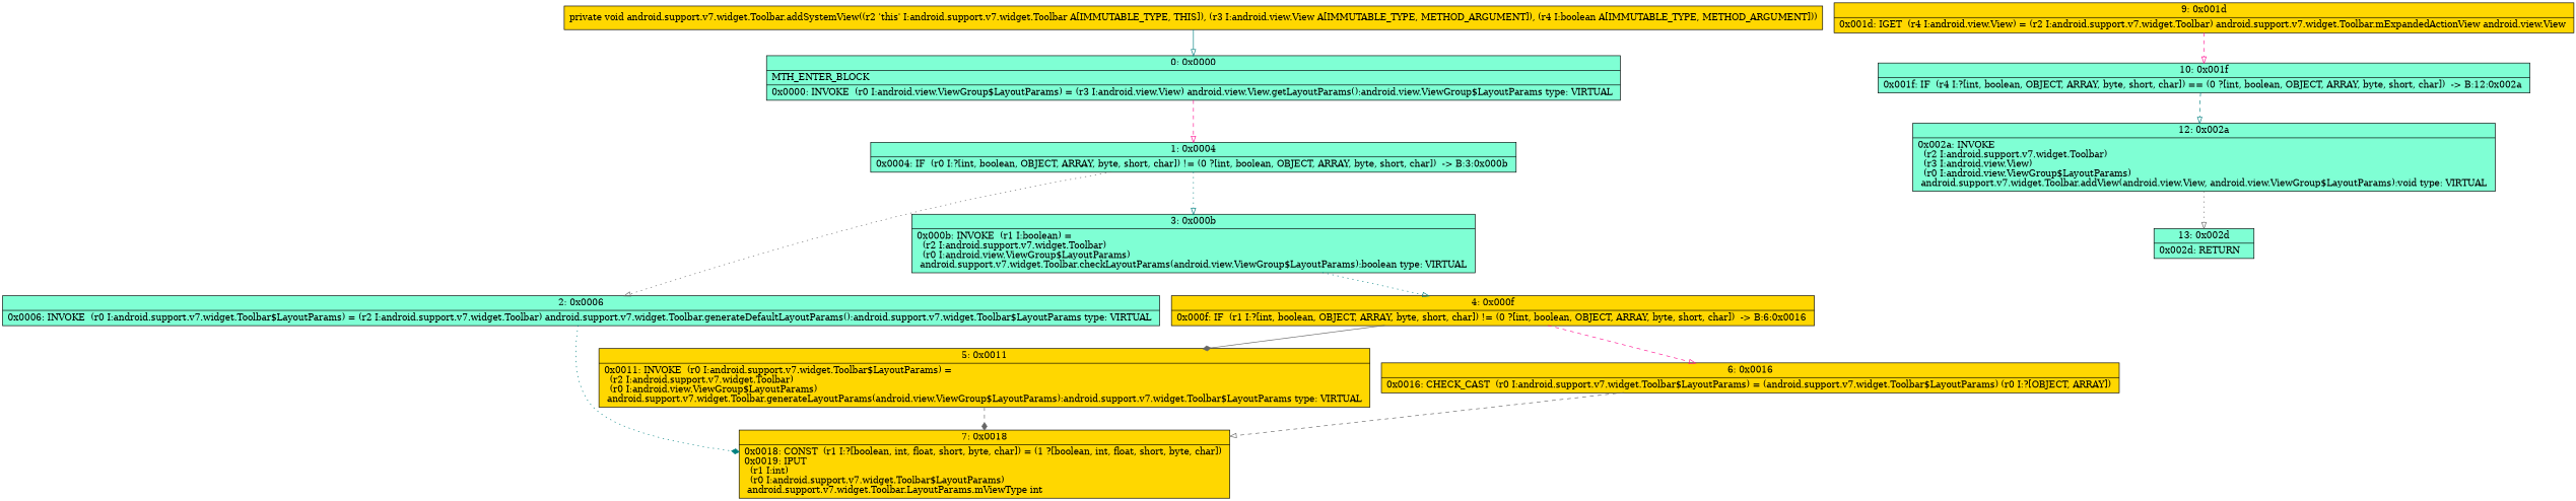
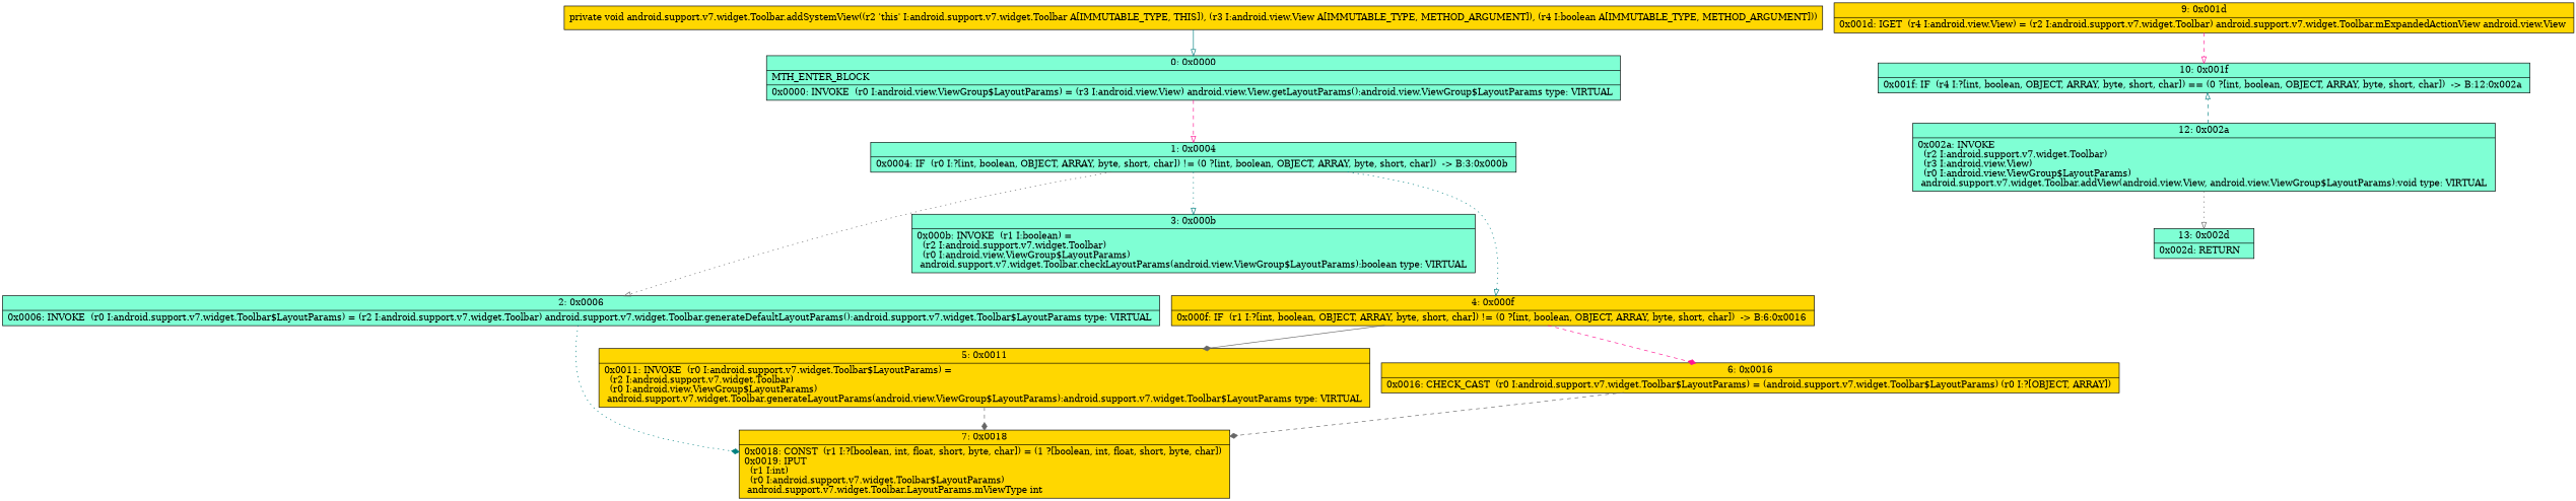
  digraph {
    node [fillcolor=aquamarine shape=record style=filled]
    edge [arrowhead=onormal color=gray40 style=dashed]
    n1 [label="{0\:\ 0x0000|MTH_ENTER_BLOCK\l|0x0000: INVOKE  (r0 I:android.view.ViewGroup$LayoutParams) = (r3 I:android.view.View) android.view.View.getLayoutParams():android.view.ViewGroup$LayoutParams type: VIRTUAL \l}"]
    n2 [label="{1\:\ 0x0004|0x0004: IF  (r0 I:?[int, boolean, OBJECT, ARRAY, byte, short, char]) != (0 ?[int, boolean, OBJECT, ARRAY, byte, short, char])  \-\> B:3:0x000b \l}"]
    n3 [label="{2\:\ 0x0006|0x0006: INVOKE  (r0 I:android.support.v7.widget.Toolbar$LayoutParams) = (r2 I:android.support.v7.widget.Toolbar) android.support.v7.widget.Toolbar.generateDefaultLayoutParams():android.support.v7.widget.Toolbar$LayoutParams type: VIRTUAL \l}"]
    n4 [label="{3\:\ 0x000b|0x000b: INVOKE  (r1 I:boolean) = \l  (r2 I:android.support.v7.widget.Toolbar)\l  (r0 I:android.view.ViewGroup$LayoutParams)\l android.support.v7.widget.Toolbar.checkLayoutParams(android.view.ViewGroup$LayoutParams):boolean type: VIRTUAL \l}"]
    n5 [fillcolor=gold label="{7\:\ 0x0018|0x0018: CONST  (r1 I:?[boolean, int, float, short, byte, char]) = (1 ?[boolean, int, float, short, byte, char]) \l0x0019: IPUT  \l  (r1 I:int)\l  (r0 I:android.support.v7.widget.Toolbar$LayoutParams)\l android.support.v7.widget.Toolbar.LayoutParams.mViewType int \l}"]
    n6 [fillcolor=gold label="{4\:\ 0x000f|0x000f: IF  (r1 I:?[int, boolean, OBJECT, ARRAY, byte, short, char]) != (0 ?[int, boolean, OBJECT, ARRAY, byte, short, char])  \-\> B:6:0x0016 \l}"]
    n7 [fillcolor=gold label="{5\:\ 0x0011|0x0011: INVOKE  (r0 I:android.support.v7.widget.Toolbar$LayoutParams) = \l  (r2 I:android.support.v7.widget.Toolbar)\l  (r0 I:android.view.ViewGroup$LayoutParams)\l android.support.v7.widget.Toolbar.generateLayoutParams(android.view.ViewGroup$LayoutParams):android.support.v7.widget.Toolbar$LayoutParams type: VIRTUAL \l}"]
    n8 [fillcolor=gold label="{6\:\ 0x0016|0x0016: CHECK_CAST  (r0 I:android.support.v7.widget.Toolbar$LayoutParams) = (android.support.v7.widget.Toolbar$LayoutParams) (r0 I:?[OBJECT, ARRAY]) \l}"]
    n9 [fillcolor=gold label="{9\:\ 0x001d|0x001d: IGET  (r4 I:android.view.View) = (r2 I:android.support.v7.widget.Toolbar) android.support.v7.widget.Toolbar.mExpandedActionView android.view.View \l}"]
    n10 [label="{10\:\ 0x001f|0x001f: IF  (r4 I:?[int, boolean, OBJECT, ARRAY, byte, short, char]) == (0 ?[int, boolean, OBJECT, ARRAY, byte, short, char])  \-\> B:12:0x002a \l}"]
    n11 [label="{12\:\ 0x002a|0x002a: INVOKE  \l  (r2 I:android.support.v7.widget.Toolbar)\l  (r3 I:android.view.View)\l  (r0 I:android.view.ViewGroup$LayoutParams)\l android.support.v7.widget.Toolbar.addView(android.view.View, android.view.ViewGroup$LayoutParams):void type: VIRTUAL \l}"]
    n12 [label="{13\:\ 0x002d|0x002d: RETURN   \l}"]
    n13 [fillcolor=gold label="{private void android.support.v7.widget.Toolbar.addSystemView((r2 'this' I:android.support.v7.widget.Toolbar A[IMMUTABLE_TYPE, THIS]), (r3 I:android.view.View A[IMMUTABLE_TYPE, METHOD_ARGUMENT]), (r4 I:boolean A[IMMUTABLE_TYPE, METHOD_ARGUMENT])) }"]
    n1 -> n2 [color=deeppink]
    n2 -> n3 [style=dotted]
    n2 -> n4 [color=teal style=dotted]
    n3 -> n5 [arrowhead=diamond color=teal style=dotted]
-   n4 -> n6 [color=teal style=dotted]
+   n2 -> n6 [color=teal style=dotted]
    n6 -> n7 [arrowhead=diamond style=solid]
-   n6 -> n8 [color=deeppink]
+   n6 -> n8 [arrowhead=diamond color=deeppink]
    n7 -> n5 [arrowhead=diamond]
-   n8 -> n5
+   n8 -> n5 [arrowhead=diamond]
    n9 -> n10 [color=deeppink]
-   n10 -> n11 [color=teal]
+   n11 -> n10 [color=teal]
    n11 -> n12 [style=dotted]
    n13 -> n1 [color=teal style=solid]
  }
